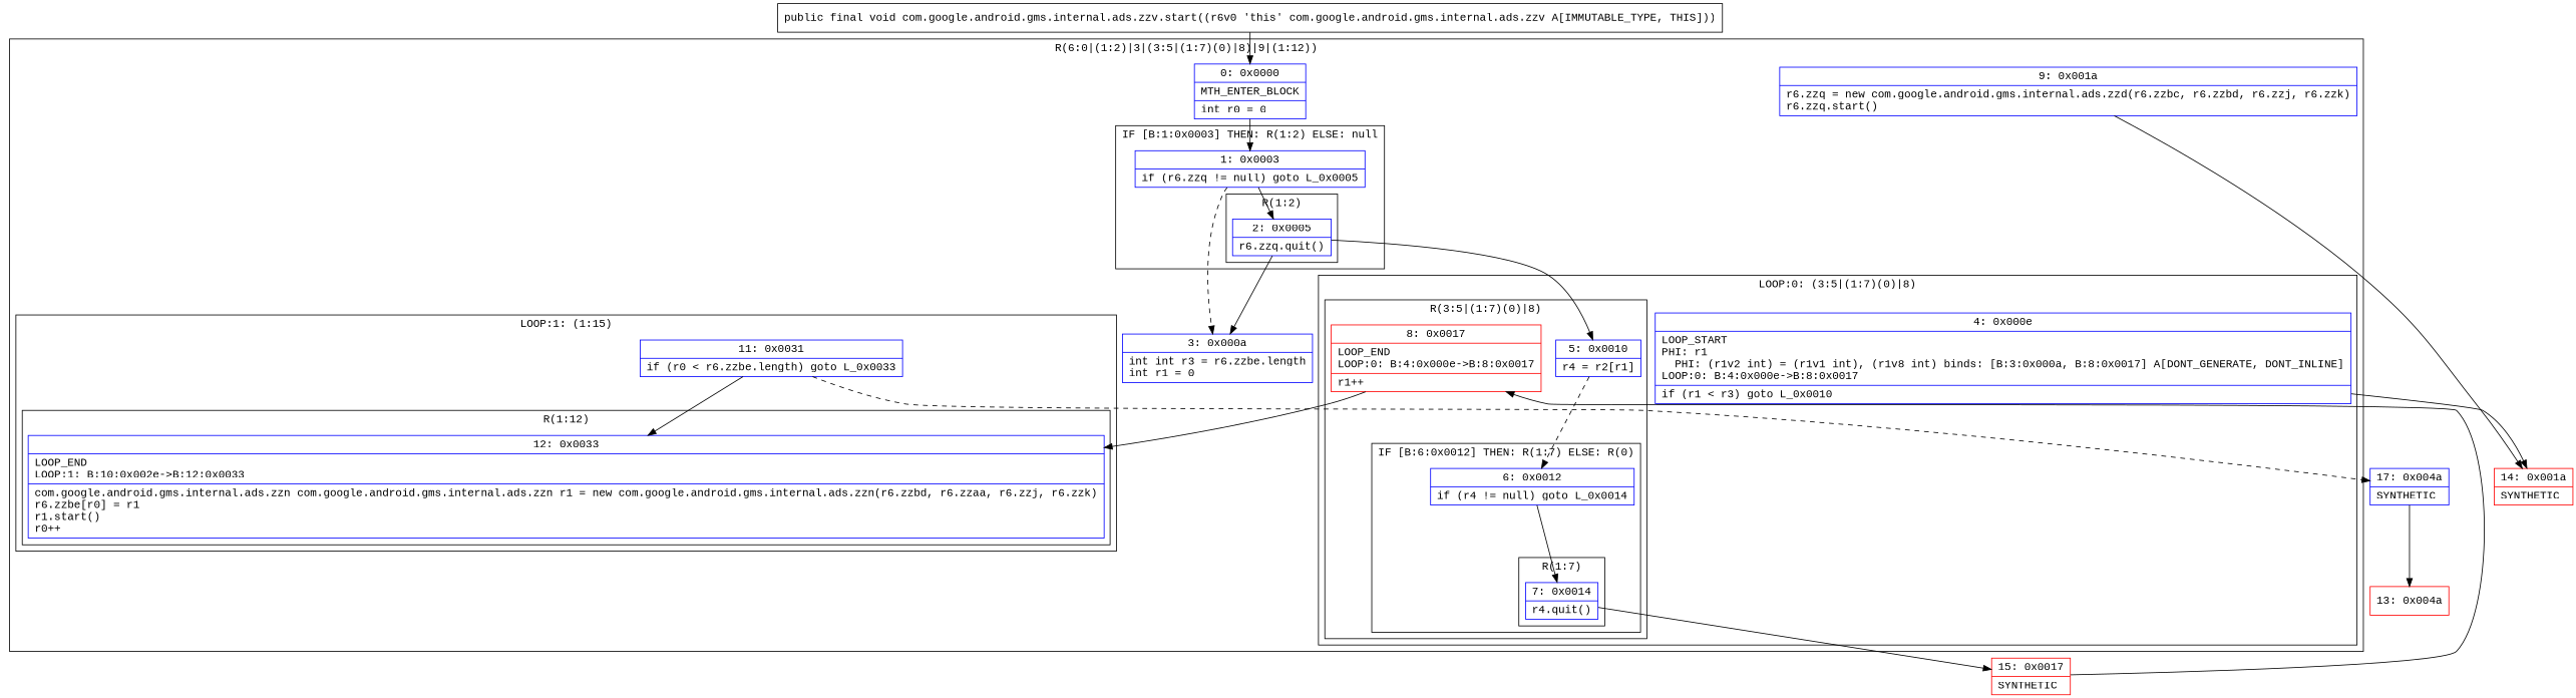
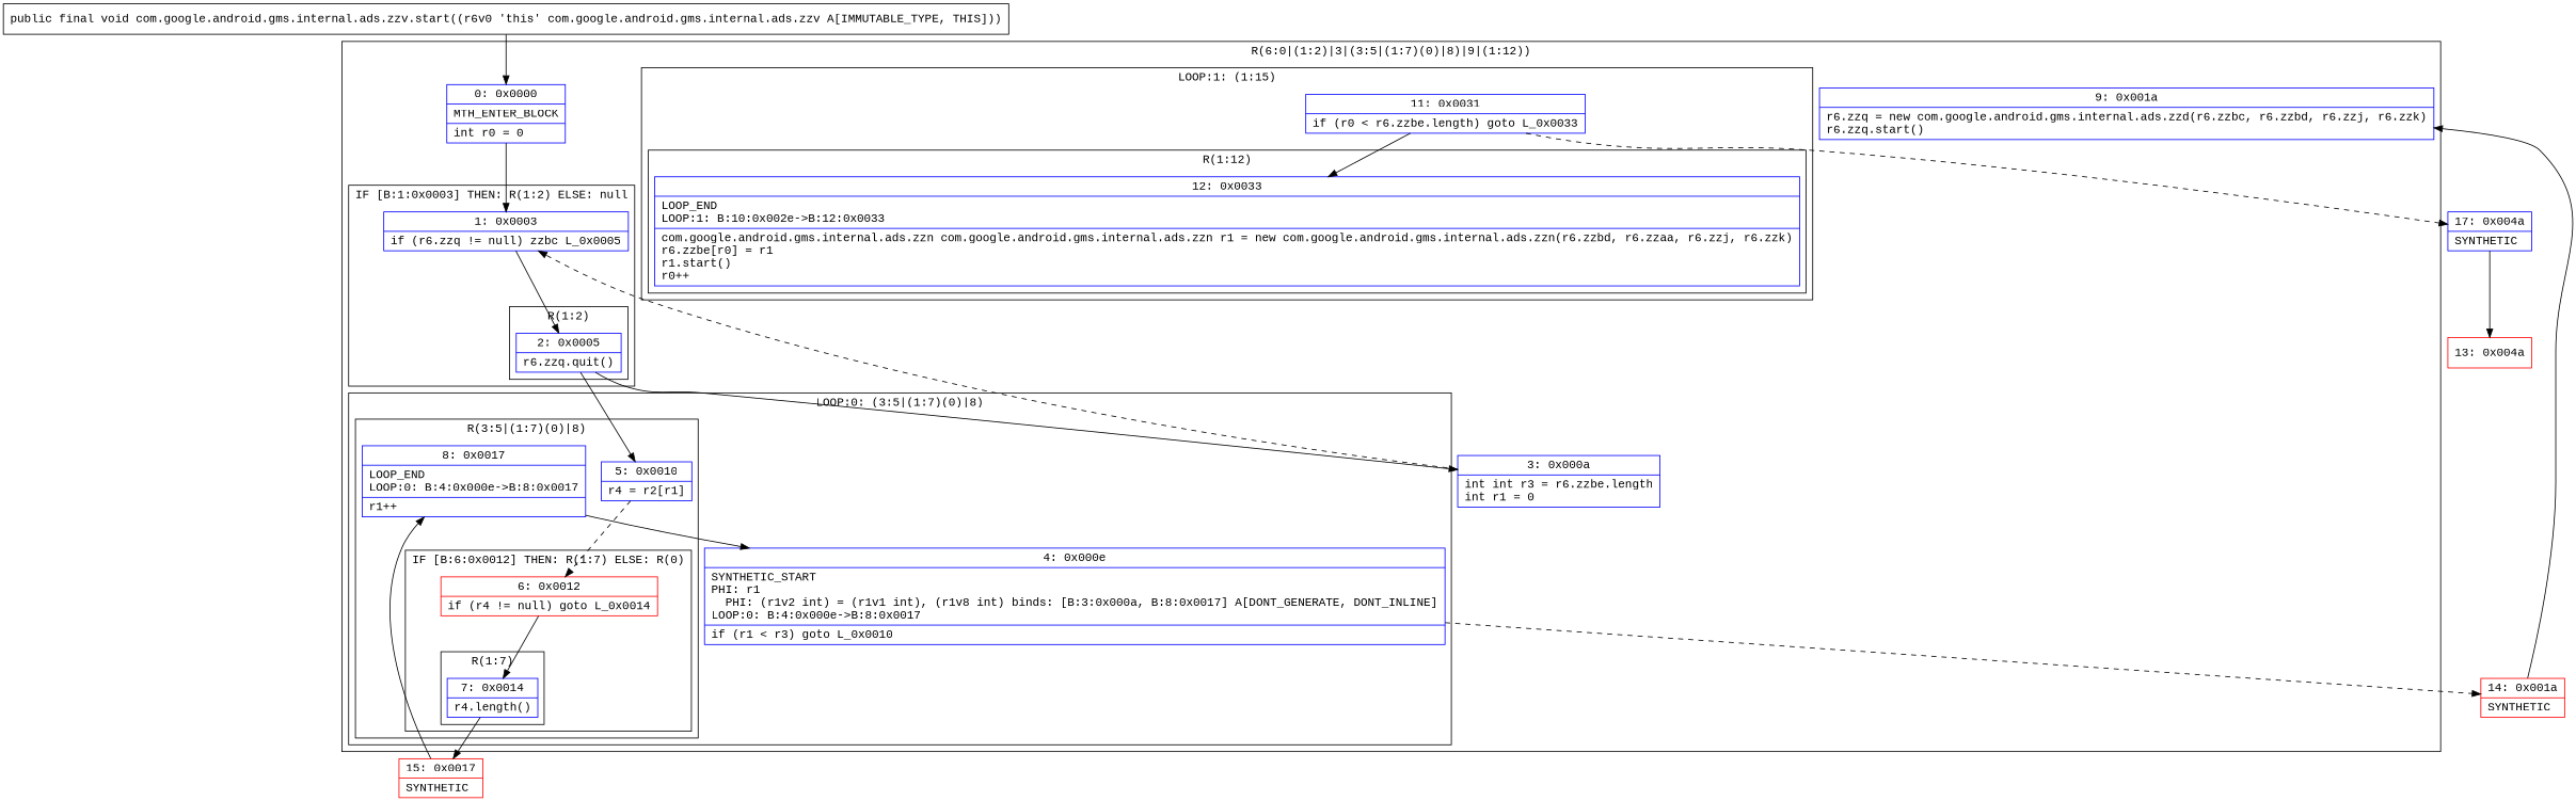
  digraph {
    fontname="Liberation Mono"
    node [color=blue fontname="Liberation Mono" shape=record]
    edge [fontname="Liberation Mono"]
    n1 [label="{2\:\ 0x0005|r6.zzq.quit()\l}"]
-   n2 [label="{1\:\ 0x0003|if (r6.zzq != null) goto L_0x0005\l}"]
-   n3 [label="{7\:\ 0x0014|r4.quit()\l}"]
-   n4 [label="{6\:\ 0x0012|if (r4 != null) goto L_0x0014\l}"]
+   n2 [label="{1\:\ 0x0003|if (r6.zzq != null) zzbc L_0x0005\l}"]
+   n3 [label="{7\:\ 0x0014|r4.length()\l}"]
+   n4 [color=red label="{6\:\ 0x0012|if (r4 != null) goto L_0x0014\l}"]
    n5 [label="{5\:\ 0x0010|r4 = r2[r1]\l}"]
-   n6 [color=red label="{8\:\ 0x0017|LOOP_END\lLOOP:0: B:4:0x000e\-\>B:8:0x0017\l|r1++\l}"]
-   n7 [label="{4\:\ 0x000e|LOOP_START\lPHI: r1 \l  PHI: (r1v2 int) = (r1v1 int), (r1v8 int) binds: [B:3:0x000a, B:8:0x0017] A[DONT_GENERATE, DONT_INLINE]\lLOOP:0: B:4:0x000e\-\>B:8:0x0017\l|if (r1 \< r3) goto L_0x0010\l}"]
+   n6 [label="{8\:\ 0x0017|LOOP_END\lLOOP:0: B:4:0x000e\-\>B:8:0x0017\l|r1++\l}"]
+   n7 [label="{4\:\ 0x000e|SYNTHETIC_START\lPHI: r1 \l  PHI: (r1v2 int) = (r1v1 int), (r1v8 int) binds: [B:3:0x000a, B:8:0x0017] A[DONT_GENERATE, DONT_INLINE]\lLOOP:0: B:4:0x000e\-\>B:8:0x0017\l|if (r1 \< r3) goto L_0x0010\l}"]
    n8 [label="{12\:\ 0x0033|LOOP_END\lLOOP:1: B:10:0x002e\-\>B:12:0x0033\l|com.google.android.gms.internal.ads.zzn com.google.android.gms.internal.ads.zzn r1 = new com.google.android.gms.internal.ads.zzn(r6.zzbd, r6.zzaa, r6.zzj, r6.zzk)\lr6.zzbe[r0] = r1\lr1.start()\lr0++\l}"]
    n9 [label="{11\:\ 0x0031|if (r0 \< r6.zzbe.length) goto L_0x0033\l}"]
    n10 [label="{0\:\ 0x0000|MTH_ENTER_BLOCK\l|int r0 = 0\l}"]
    n11 [label="{3\:\ 0x000a|int int r3 = r6.zzbe.length\lint r1 = 0\l}"]
    n12 [label="{9\:\ 0x001a|r6.zzq = new com.google.android.gms.internal.ads.zzd(r6.zzbc, r6.zzbd, r6.zzj, r6.zzk)\lr6.zzq.start()\l}"]
    n13 [color=red label="{15\:\ 0x0017|SYNTHETIC\l}"]
    n14 [color=red label="{14\:\ 0x001a|SYNTHETIC\l}"]
    n15 [label="{17\:\ 0x004a|SYNTHETIC\l}"]
    n16 [color=red label="{13\:\ 0x004a}"]
    n17 [label="{public final void com.google.android.gms.internal.ads.zzv.start((r6v0 'this' com.google.android.gms.internal.ads.zzv A[IMMUTABLE_TYPE, THIS])) }" color=""]
    subgraph cluster_1 {
      label="R(6:0|(1:2)|3|(3:5|(1:7)(0)|8)|9|(1:12))"
      n10
      n11
      n12
      subgraph cluster_2 {
        label="IF [B:1:0x0003] THEN: R(1:2) ELSE: null"
        n2
        subgraph cluster_3 {
          label="R(1:2)"
          n1
        }
      }
      subgraph cluster_4 {
        label="LOOP:0: (3:5|(1:7)(0)|8)"
        n7
        subgraph cluster_5 {
          label="R(3:5|(1:7)(0)|8)"
          n5
          n6
          subgraph cluster_6 {
            label="IF [B:6:0x0012] THEN: R(1:7) ELSE: R(0)"
            n4
            subgraph cluster_7 {
              label="R(1:7)"
              n3
            }
            subgraph cluster_8 {
              label="R(0)"
            }
          }
        }
      }
      subgraph cluster_9 {
        label="LOOP:1: (1:15)"
        n9
        subgraph cluster_10 {
          label="R(1:12)"
          n8
        }
      }
    }
    n1 -> n5
    n1 -> n11
    n2 -> n1
-   n2 -> n11 [style=dashed]
+   n11 -> n2 [style=dashed]
    n3 -> n13
    n4 -> n3
    n5 -> n4 [style=dashed]
-   n6 -> n8
-   n7 -> n14 [style=solid]
+   n6 -> n7
+   n7 -> n14 [style=dashed]
    n9 -> n8
    n9 -> n15 [style=dashed]
    n10 -> n2
    n13 -> n6
-   n12 -> n14
+   n14 -> n12
    n15 -> n16
    n17 -> n10
  }
